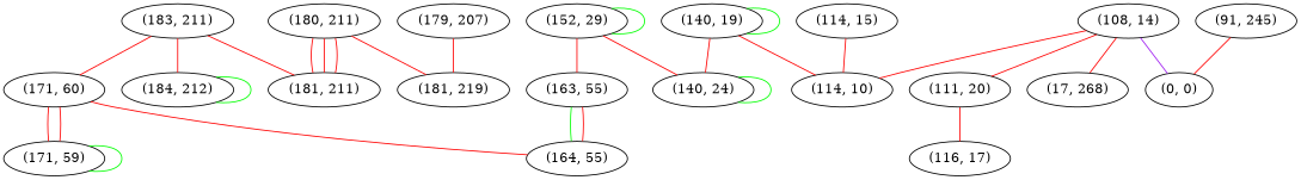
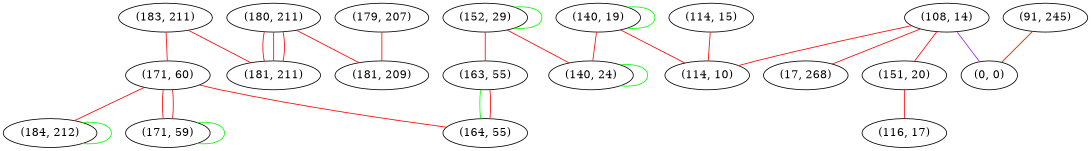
  graph {
    edge [color=red weight=1]
    "(183, 211)"
    "(171, 60)"
    "(184, 212)"
    "(181, 211)"
    "(164, 55)"
    "(171, 59)"
    "(179, 207)"
-   "(181, 209)" [label="(181, 219)"]
+   "(181, 209)"
    "(152, 29)"
    "(163, 55)"
    "(140, 24)"
    "(108, 14)"
-   "(111, 20)"
+   "(111, 20)" [label="(151, 20)"]
    "(0, 0)"
    "(17, 268)"
    "(114, 10)"
    "(116, 17)"
    "(91, 245)"
    "(140, 19)"
    "(114, 15)"
    "(180, 211)"
    "(183, 211)" -- "(171, 60)"
-   "(183, 211)" -- "(184, 212)"
+   "(171, 60)" -- "(184, 212)"
    "(183, 211)" -- "(181, 211)"
    "(171, 60)" -- "(164, 55)"
    "(171, 60)" -- "(171, 59)"
    "(171, 60)" -- "(171, 59)"
    "(184, 212)" -- "(184, 212)" [color=green weight=2]
    "(171, 59)" -- "(171, 59)" [color=green weight=2]
    "(179, 207)" -- "(181, 209)"
    "(152, 29)" -- "(152, 29)" [color=green weight=2]
    "(152, 29)" -- "(163, 55)"
    "(152, 29)" -- "(140, 24)"
    "(163, 55)" -- "(164, 55)" [color=green weight=2]
    "(163, 55)" -- "(164, 55)"
    "(140, 24)" -- "(140, 24)" [color=green weight=2]
    "(108, 14)" -- "(111, 20)"
    "(108, 14)" -- "(0, 0)" [color=purple weight=4]
    "(108, 14)" -- "(17, 268)"
    "(108, 14)" -- "(114, 10)"
    "(111, 20)" -- "(116, 17)"
    "(91, 245)" -- "(0, 0)"
    "(140, 19)" -- "(140, 24)"
    "(140, 19)" -- "(114, 10)"
    "(140, 19)" -- "(140, 19)" [color=green weight=2]
    "(114, 15)" -- "(114, 10)"
    "(180, 211)" -- "(181, 211)"
    "(180, 211)" -- "(181, 211)"
    "(180, 211)" -- "(181, 211)"
    "(180, 211)" -- "(181, 209)"
  }
